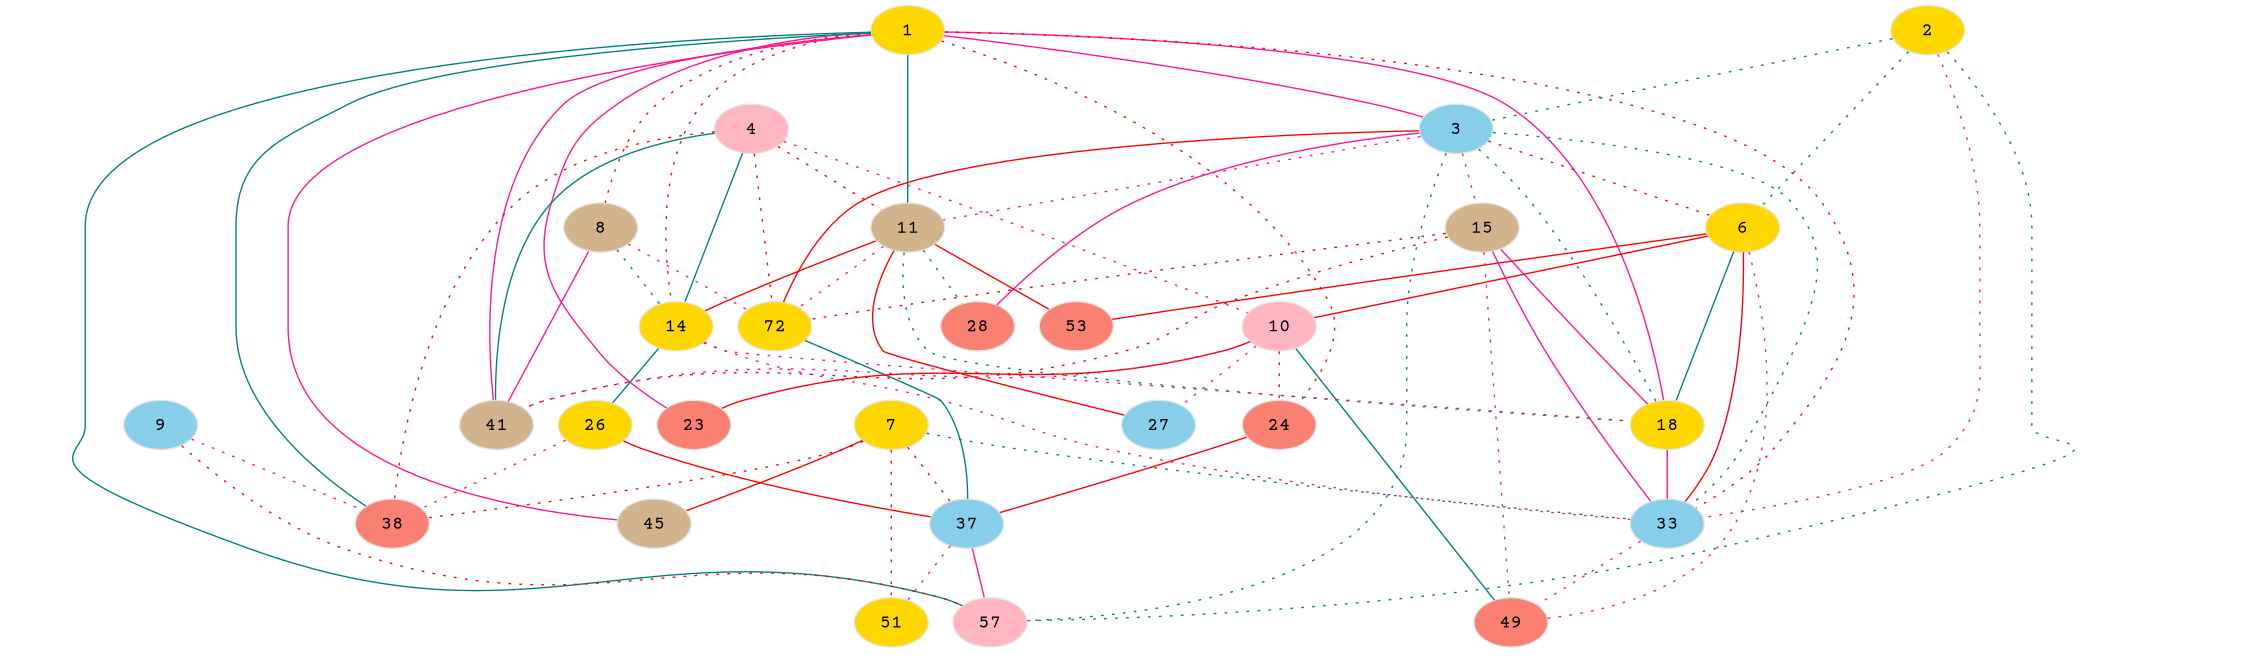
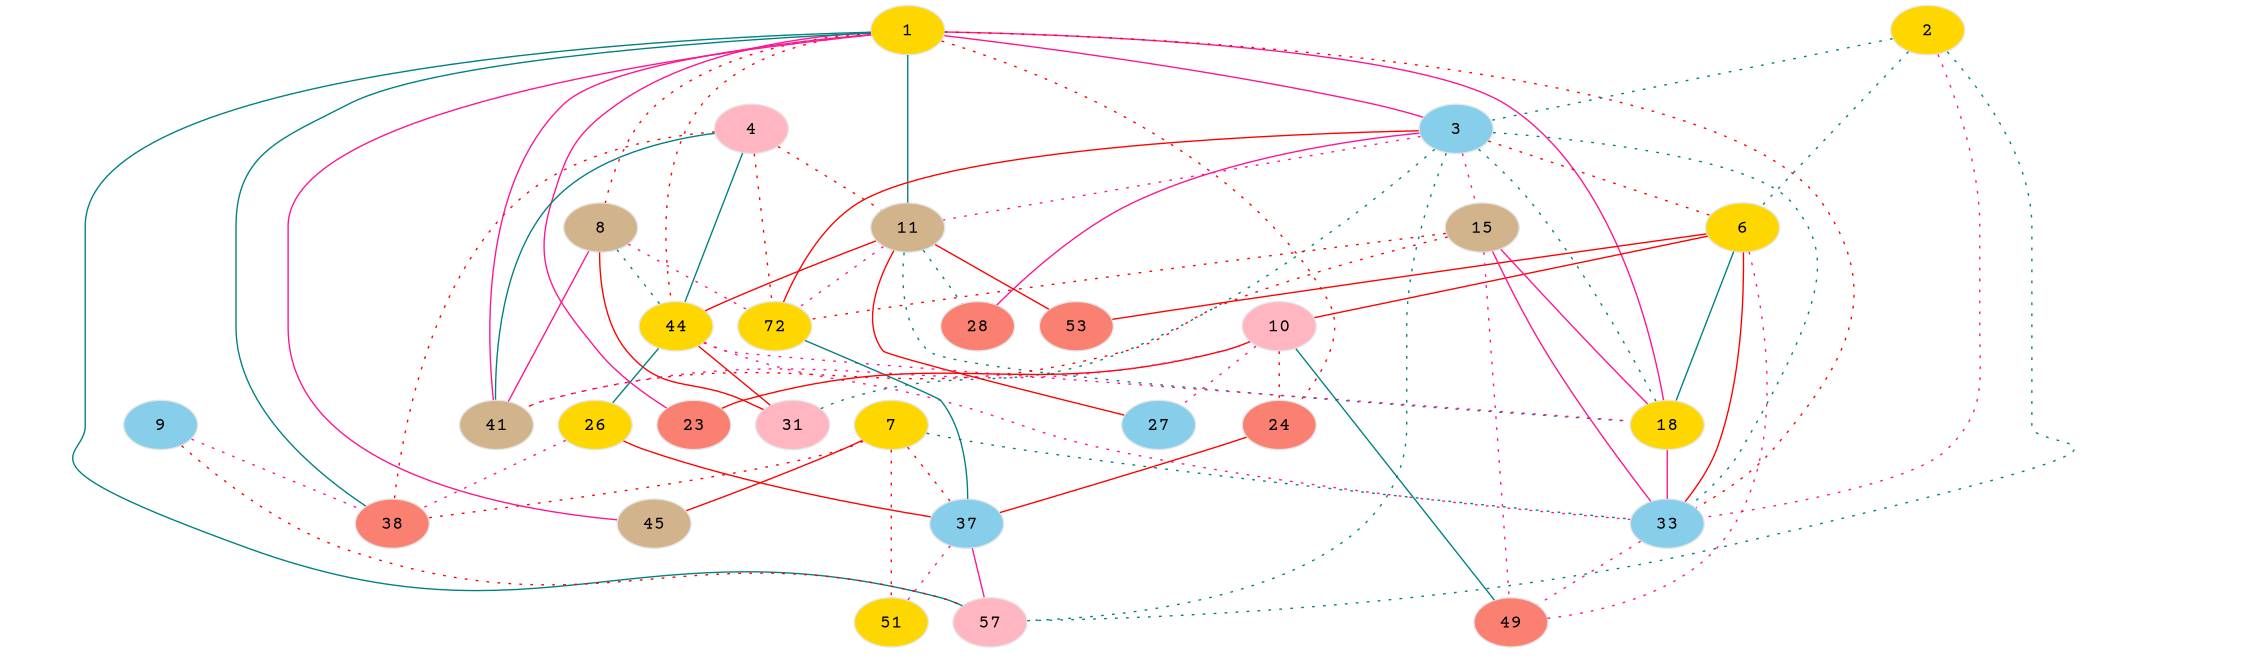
  graph {
    fontname="Courier Prime"
    node [color=gray90 fillcolor=gold fontname="Courier Prime" style=filled]
    edge [color=red fontname="Courier Prime" style=dotted]
    1 [super="+5"]
    3 [fillcolor=skyblue super="+12+17+19"]
    8 [fillcolor=tan super="+44"]
    11 [fillcolor=tan super="+29"]
-   14 [super="+43"]
+   14 [super="+43" label=44]
    18 [super="+20+22"]
    23 [fillcolor=salmon]
    24 [fillcolor=salmon]
    33 [fillcolor=skyblue super="+35+48"]
    38 [fillcolor=salmon]
    41 [fillcolor=tan super="+58"]
    45 [fillcolor=tan]
    57 [fillcolor=lightpink]
    2 [super="+30"]
    6 [super="+47+16"]
    15 [fillcolor=tan super="+46"]
    28 [fillcolor=salmon]
+   31 [fillcolor=lightpink super="+54"]
    n19 [label=72 super="+40+55"]
    53 [fillcolor=salmon]
    27 [fillcolor=skyblue]
    26
    37 [fillcolor=skyblue super="+39"]
    49 [fillcolor=salmon]
    10 [fillcolor=lightpink super="+25"]
    4 [fillcolor=lightpink super="+52"]
    7 [super="+36"]
    51
    9 [fillcolor=skyblue]
    1 -- 3 [color=deeppink style=solid weight=2]
    1 -- 8
    1 -- 11 [color=teal style=solid]
    1 -- 14
    1 -- 18 [color=deeppink style=solid weight=3]
    1 -- 23 [color=deeppink style=solid]
    1 -- 24
    1 -- 33
    1 -- 38 [color=teal style=solid]
    1 -- 41 [color=deeppink style=solid]
    1 -- 45 [color=deeppink style=solid]
    1 -- 57 [color=teal style=solid]
    3 -- 11 [color=deeppink]
    3 -- 18 [color=teal]
    3 -- 33 [color=teal weight=2]
    3 -- 57 [color=teal]
    3 -- 6
    3 -- 15 [color=deeppink]
    3 -- 28 [color=deeppink style=solid]
+   3 -- 31 [color=teal]
    3 -- n19 [style=solid]
    8 -- 14 [color=teal]
    8 -- 41 [color=deeppink style=solid]
+   8 -- 31 [style=solid weight=2]
    8 -- n19 [color=deeppink]
    11 -- 14 [style=solid]
    11 -- 18 [color=teal]
    11 -- 28 [color=teal]
    11 -- n19 [color=deeppink]
    11 -- 53 [style=solid]
    11 -- 27 [style=solid]
    14 -- 18 [color=deeppink]
    14 -- 33 [color=deeppink]
+   14 -- 31 [style=solid]
    14 -- 26 [color=teal style=solid]
    18 -- 33 [color=deeppink style=solid]
    24 -- 37 [style=solid]
    33 -- 49 [color=deeppink]
    2 -- 3 [color=teal weight=2]
    2 -- 33 [color=deeppink]
    2 -- 57 [color=teal]
    2 -- 6 [color=teal]
    6 -- 18 [color=teal style=solid weight=2]
    6 -- 33 [style=solid]
    6 -- 53 [style=solid]
    6 -- 49 [color=deeppink]
    6 -- 10 [style=solid]
    15 -- 18 [color=deeppink style=solid]
    15 -- 33 [color=deeppink style=solid]
    15 -- 41
    15 -- n19
    15 -- 49 [color=deeppink]
    n19 -- 37 [color=teal style=solid]
    26 -- 38 [color=deeppink]
    26 -- 37 [style=solid]
    37 -- 57 [color=deeppink style=solid]
    37 -- 51 [color=deeppink]
    10 -- 23 [style=solid]
    10 -- 24
    10 -- 41 [color=deeppink]
    10 -- 27 [color=deeppink]
    10 -- 49 [color=teal style=solid weight=2]
    4 -- 11
    4 -- 14 [color=teal style=solid]
    4 -- 38
    4 -- 41 [color=teal style=solid weight=2]
    4 -- n19
-   4 -- 10 [color=deeppink]
    7 -- 33 [color=teal weight=2]
    7 -- 38
    7 -- 45 [style=solid]
    7 -- 37
    7 -- 51
    9 -- 38 [color=deeppink]
    9 -- 57
  }
